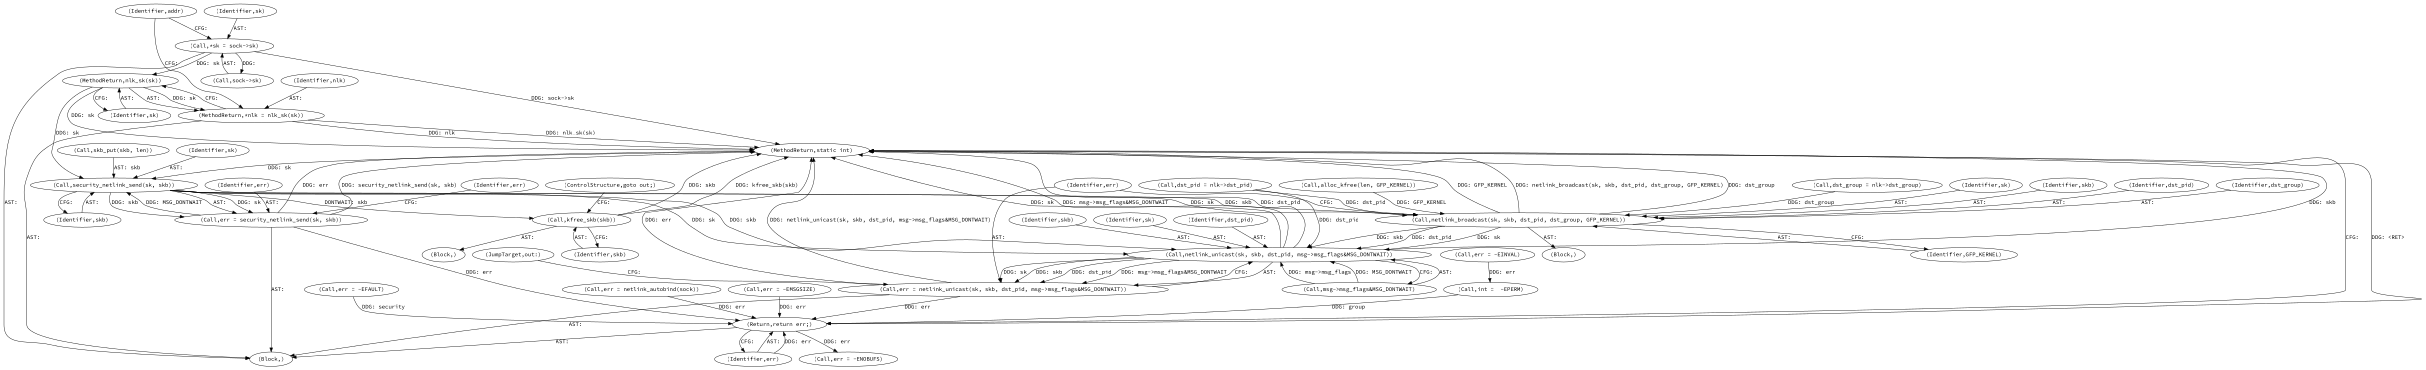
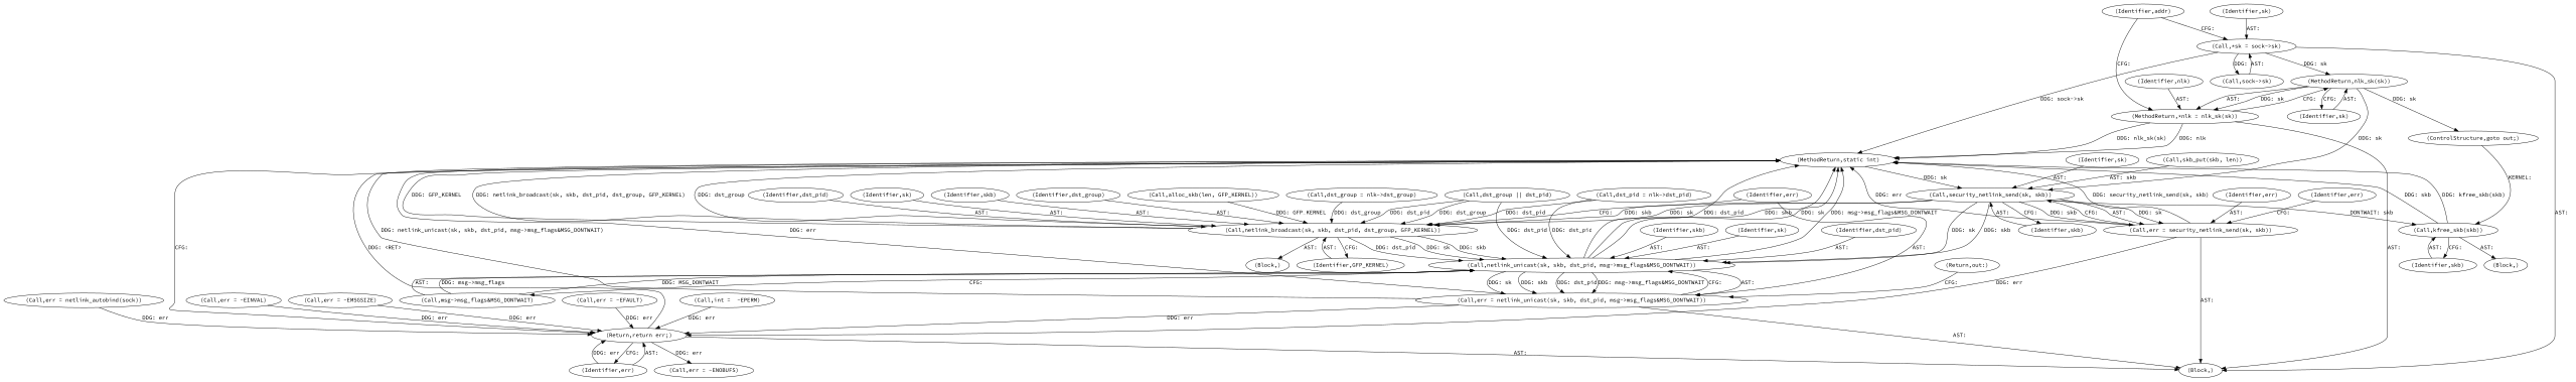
  digraph {
    fontname="Source Code Pro"
    node [fontname="Source Code Pro"]
    edge [fontname="Source Code Pro"]
    n1 [label="(Call,*sk = sock->sk)"]
    n2 [label="(MethodReturn,nlk_sk(sk))"]
    n3 [label="(MethodReturn,static int)"]
    n4 [label="(Call,sock->sk)"]
    n5 [label="(Block,)"]
    n6 [label="(MethodReturn,*nlk = nlk_sk(sk))"]
    n7 [label="(Call,security_netlink_send(sk, skb))"]
    n8 [label="(Identifier,sk)"]
    n9 [label="(Return,return err;)"]
    n10 [label="(Call,err = security_netlink_send(sk, skb))"]
    n11 [label="(Call,kfree_skb(skb))"]
    n12 [label="(Call,netlink_broadcast(sk, skb, dst_pid, dst_group, GFP_KERNEL))"]
    n13 [label="(Call,netlink_unicast(sk, skb, dst_pid, msg->msg_flags&MSG_DONTWAIT))"]
    n14 [label="(Identifier,skb)"]
    n15 [label="(Block,)"]
    n16 [label="(Identifier,skb)"]
    n17 [label="(Block,)"]
    n18 [label="(Identifier,GFP_KERNEL)"]
    n19 [label="(Call,err = netlink_unicast(sk, skb, dst_pid, msg->msg_flags&MSG_DONTWAIT))"]
    n20 [label="(Call,msg->msg_flags&MSG_DONTWAIT)"]
    n21 [label="(Identifier,err)"]
    n22 [label="(Call,err = -ENOBUFS)"]
    n23 [label="(Identifier,err)"]
    n24 [label="(ControlStructure,goto out;)"]
    n25 [label="(Call,err = -EFAULT)"]
    n26 [label="(Identifier,skb)"]
    n27 [label="(Call,dst_group = nlk->dst_group)"]
    n28 [label="(Identifier,err)"]
    n29 [label="(Call,int =  -EPERM)"]
    n30 [label="(Identifier,sk)"]
    n31 [label="(Identifier,sk)"]
    n32 [label="(Identifier,skb)"]
-   n34 [label="(JumpTarget,out:)"]
+   n33 [label="(Call,dst_group || dst_pid)"]
+   n34 [label="(Return,out:)"]
    n35 [label="(Identifier,nlk)"]
    n36 [label="(Identifier,sk)"]
    n37 [label="(Call,err = netlink_autobind(sock))"]
    n38 [label="(Identifier,dst_pid)"]
    n39 [label="(Call,dst_pid = nlk->dst_pid)"]
    n40 [label="(Call,err = -EINVAL)"]
    n41 [label="(Identifier,sk)"]
    n42 [label="(Call,skb_put(skb, len))"]
    n43 [label="(Call,err = -EMSGSIZE)"]
    n44 [label="(Identifier,dst_pid)"]
    n45 [label="(Identifier,err)"]
    n46 [label="(Identifier,dst_group)"]
    n47 [label="(Identifier,addr)"]
-   n48 [label="(Call,alloc_kfree(len, GFP_KERNEL))"]
+   n48 [label="(Call,alloc_skb(len, GFP_KERNEL))"]
    n1 -> n2 [label="DDG: sk"]
    n1 -> n3 [label="DDG: sock->sk"]
    n1 -> n4 [label="DDG: "]
    n1 -> n5 [label="AST: "]
-   n2 -> n3 [label="DDG: sk"]
+   n2 -> n24 [label="DDG: sk"]
    n2 -> n6 [label="AST: "]
    n2 -> n6 [label="DDG: sk"]
    n2 -> n7 [label="DDG: sk"]
    n2 -> n8 [label="CFG: "]
    n3 -> n7 [label="DDG: sk"]
    n3 -> n9 [label="CFG: "]
    n4 -> n1 [label="AST: "]
    n6 -> n2 [label="CFG: "]
    n6 -> n3 [label="DDG: nlk_sk(sk)"]
    n6 -> n3 [label="DDG: nlk"]
    n6 -> n5 [label="AST: "]
    n7 -> n10 [label="AST: "]
    n7 -> n10 [label="DDG: sk"]
    n7 -> n10 [label="DDG: skb"]
    n7 -> n11 [label="DONTWAIT: skb"]
    n7 -> n12 [label="DDG: sk"]
    n7 -> n12 [label="DDG: skb"]
    n7 -> n13 [label="DDG: sk"]
    n7 -> n13 [label="DDG: skb"]
    n7 -> n14 [label="CFG: "]
    n8 -> n2 [label="AST: "]
    n9 -> n3 [label="DDG: <RET>"]
    n9 -> n5 [label="AST: "]
    n9 -> n21 [label="CFG: "]
    n9 -> n22 [label="DDG: err"]
    n10 -> n3 [label="DDG: err"]
    n10 -> n3 [label="DDG: security_netlink_send(sk, skb)"]
    n10 -> n5 [label="AST: "]
-   n10 -> n7 [label="DDG: MSG_DONTWAIT"]
+   n10 -> n7 [label="CFG: "]
    n10 -> n9 [label="DDG: err"]
    n11 -> n3 [label="DDG: kfree_skb(skb)"]
    n11 -> n3 [label="DDG: skb"]
    n11 -> n15 [label="AST: "]
    n11 -> n16 [label="CFG: "]
    n12 -> n3 [label="DDG: GFP_KERNEL"]
    n12 -> n3 [label="DDG: netlink_broadcast(sk, skb, dst_pid, dst_group, GFP_KERNEL)"]
    n12 -> n3 [label="DDG: dst_group"]
    n12 -> n13 [label="DDG: sk"]
    n12 -> n13 [label="DDG: skb"]
    n12 -> n13 [label="DDG: dst_pid"]
    n12 -> n17 [label="AST: "]
    n12 -> n18 [label="CFG: "]
    n13 -> n3 [label="DDG: dst_pid"]
    n13 -> n3 [label="DDG: skb"]
    n13 -> n3 [label="DDG: sk"]
    n13 -> n3 [label="DDG: msg->msg_flags&MSG_DONTWAIT"]
    n13 -> n19 [label="AST: "]
    n13 -> n19 [label="DDG: sk"]
    n13 -> n19 [label="DDG: skb"]
    n13 -> n19 [label="DDG: dst_pid"]
    n13 -> n19 [label="DDG: msg->msg_flags&MSG_DONTWAIT"]
    n13 -> n20 [label="CFG: "]
    n14 -> n7 [label="AST: "]
    n16 -> n11 [label="AST: "]
    n18 -> n12 [label="AST: "]
    n19 -> n3 [label="DDG: netlink_unicast(sk, skb, dst_pid, msg->msg_flags&MSG_DONTWAIT)"]
    n19 -> n3 [label="DDG: err"]
    n19 -> n5 [label="AST: "]
    n19 -> n9 [label="DDG: err"]
    n19 -> n13 [label="CFG: "]
    n20 -> n13 [label="AST: "]
    n20 -> n13 [label="DDG: msg->msg_flags"]
    n20 -> n13 [label="DDG: MSG_DONTWAIT"]
    n21 -> n9 [label="AST: "]
    n21 -> n9 [label="DDG: err"]
    n23 -> n10 [label="CFG: "]
-   n24 -> n11 [label="CFG: "]
-   n25 -> n9 [label="DDG: security"]
+   n24 -> n11 [label="KERNEL: "]
+   n25 -> n9 [label="DDG: err"]
    n26 -> n13 [label="AST: "]
    n27 -> n12 [label="DDG: dst_group"]
    n28 -> n10 [label="AST: "]
-   n29 -> n9 [label="DDG: group"]
+   n29 -> n9 [label="DDG: err"]
    n30 -> n1 [label="AST: "]
    n31 -> n12 [label="AST: "]
    n32 -> n12 [label="AST: "]
+   n33 -> n12 [label="DDG: dst_pid"]
+   n33 -> n12 [label="DDG: dst_group"]
+   n33 -> n13 [label="DDG: dst_pid"]
    n34 -> n19 [label="CFG: "]
    n35 -> n6 [label="AST: "]
    n36 -> n13 [label="AST: "]
    n37 -> n9 [label="DDG: err"]
    n38 -> n12 [label="AST: "]
    n39 -> n12 [label="DDG: dst_pid"]
    n39 -> n13 [label="DDG: dst_pid"]
-   n40 -> n29 [label="DDG: err"]
+   n40 -> n9 [label="DDG: err"]
    n41 -> n7 [label="AST: "]
    n42 -> n7 [label="AST: skb"]
    n43 -> n9 [label="DDG: err"]
    n44 -> n13 [label="AST: "]
    n45 -> n12 [label="CFG: "]
    n45 -> n19 [label="AST: "]
    n46 -> n12 [label="AST: "]
    n47 -> n1 [label="CFG: "]
    n47 -> n6 [label="CFG: "]
    n48 -> n12 [label="DDG: GFP_KERNEL"]
  }
